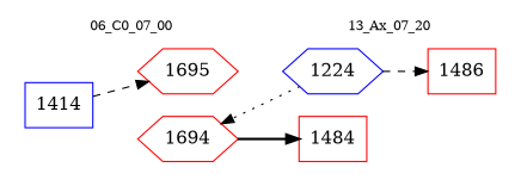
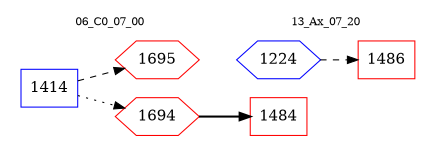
  digraph {
    rankdir=LR
    node [color=red shape=hexagon]
    edge [color=black style=dashed]
    n1 [color=blue label=1224]
    n2 [label=1486 shape=box]
    n3 [label=1484 shape=box]
    n4 [color=blue label=1414 shape=box]
    n5 [label=1694]
    n6 [label=1695]
    subgraph cluster_1 {
      color=white
      fontsize=10
      label="13_Ax_07_20"
      n1
      n2
      n3
    }
    subgraph cluster_2 {
      color=white
      fontsize=10
      label="06_C0_07_00"
      n4
      n5
      n6
    }
    n1 -> n2
-   n1 -> n5 [style=dotted]
+   n4 -> n5 [style=dotted]
    n4 -> n6
    n5 -> n3 [style=bold]
  }
